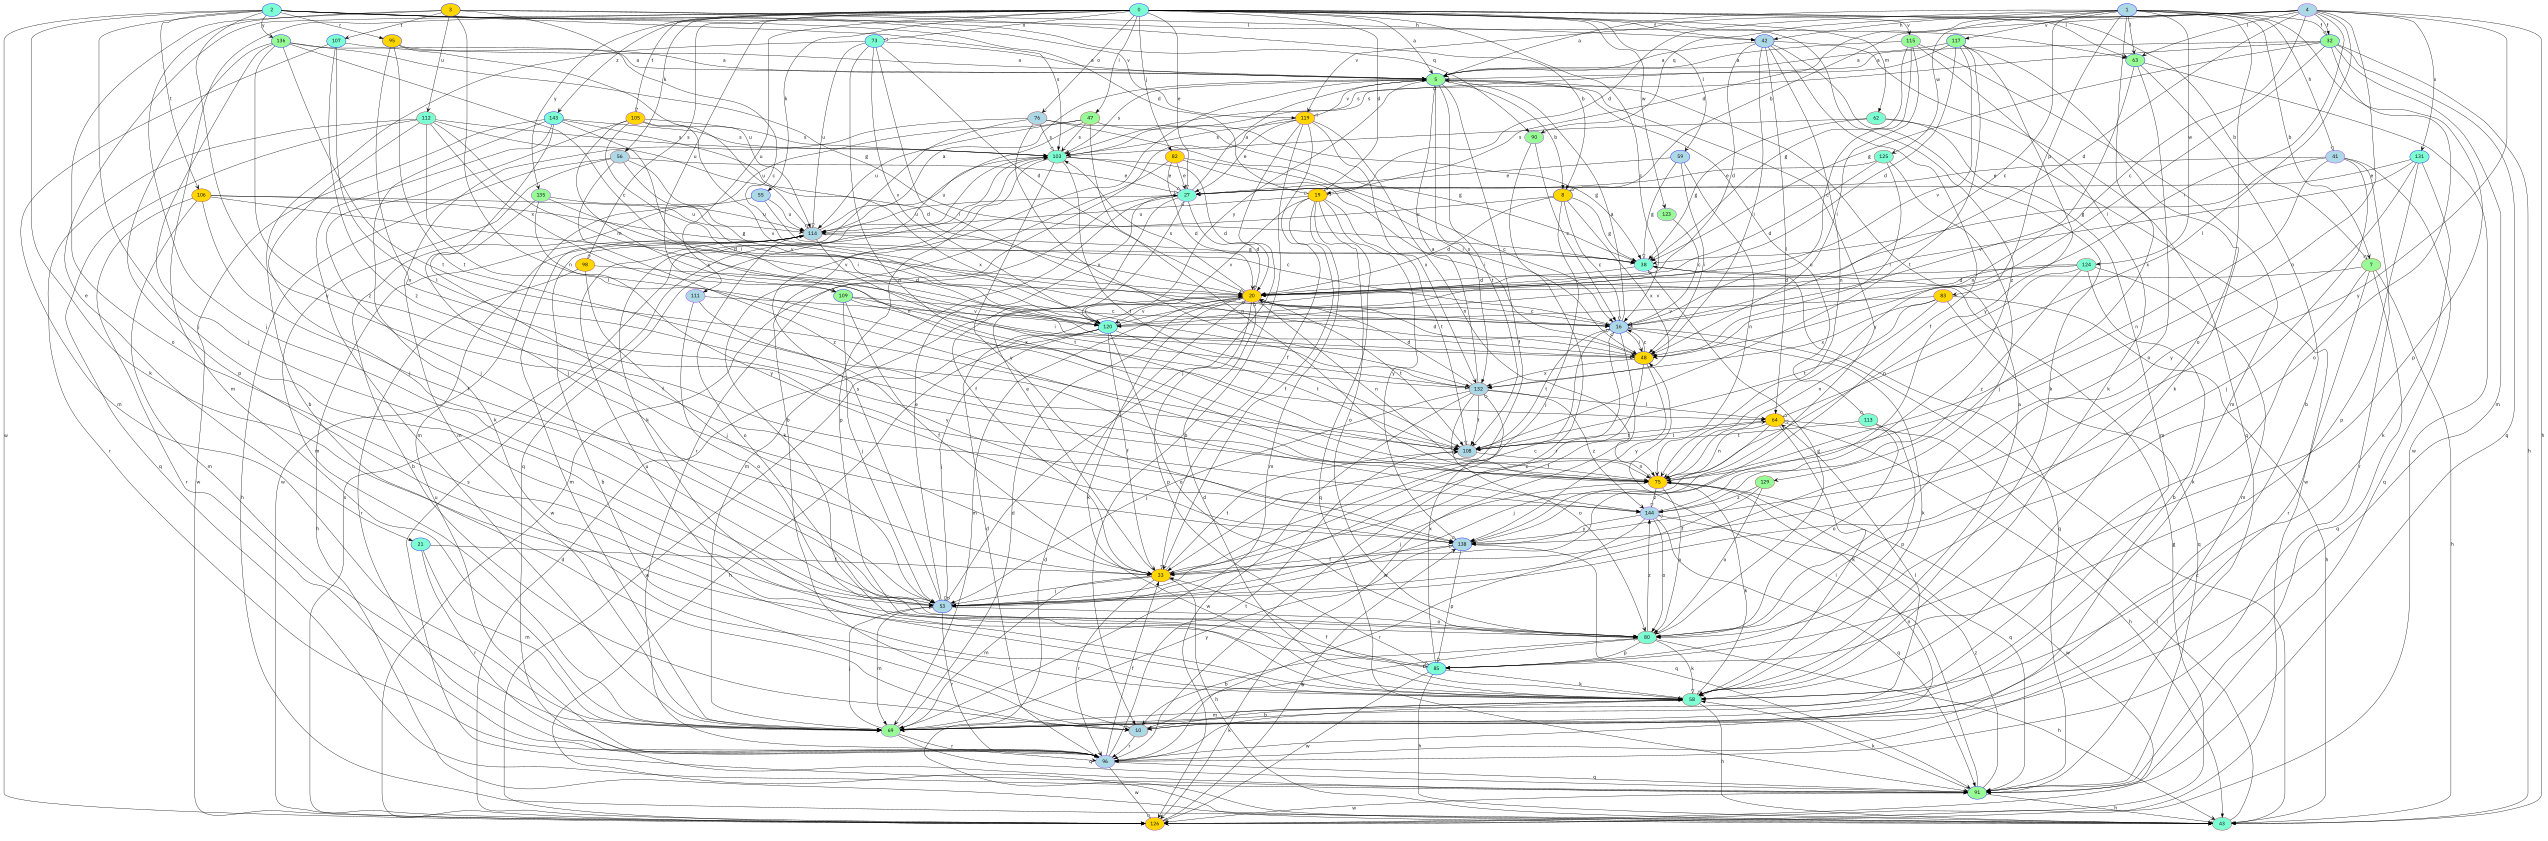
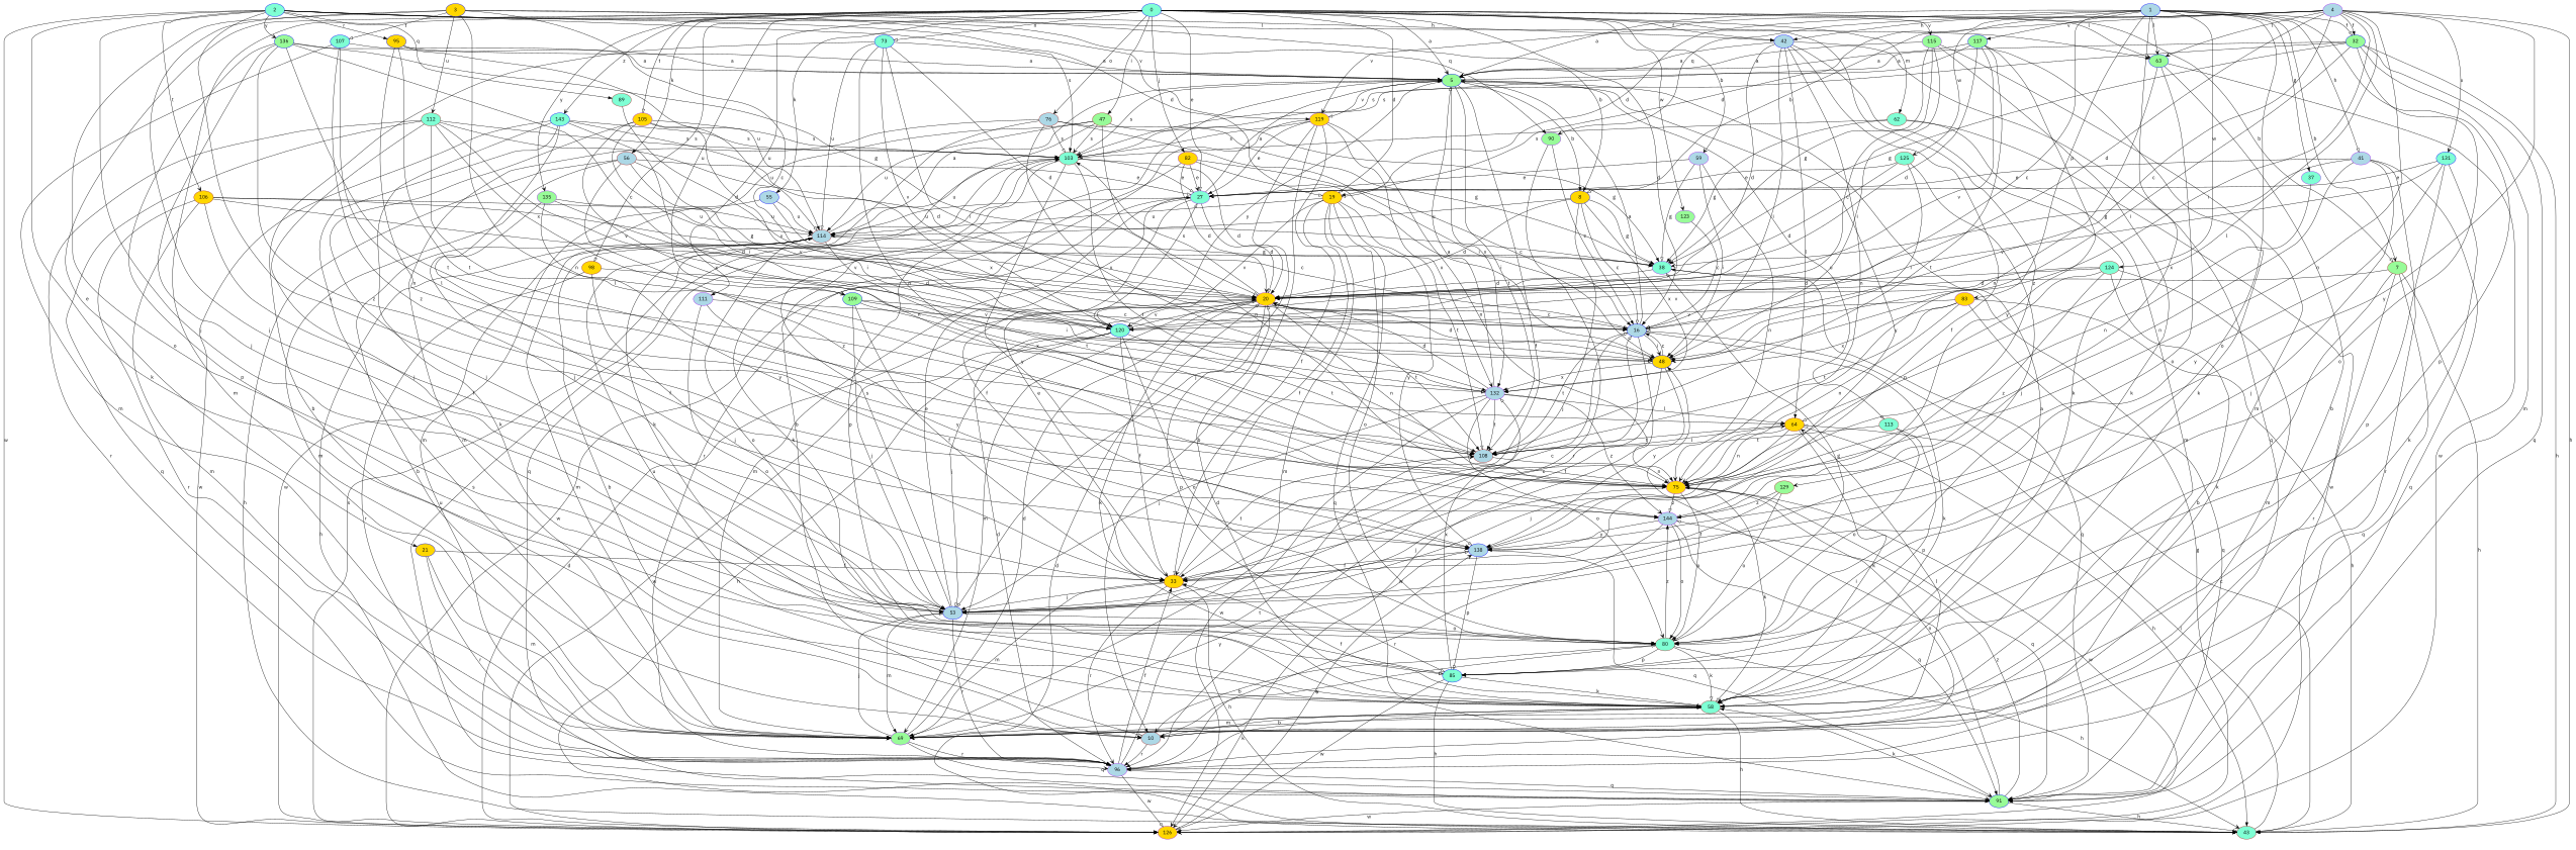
  strict digraph {
    fontname="IBM Plex Sans"
    node [color=blue fillcolor=aquamarine fontname="IBM Plex Sans" style=filled]
    edge [arrowhead=vee fontname="IBM Plex Sans"]
    5 [fillcolor=palegreen]
    0
    7 [color=brown fillcolor=palegreen]
    16 [fillcolor=lightblue]
    19 [color=brown fillcolor=gold]
-   21
+   21 [fillcolor=gold]
    27 [color=purple]
    47 [color=brown fillcolor=palegreen]
    n9 [color=purple fillcolor=gold label=82]
    55 [fillcolor=lightblue]
    56 [color=brown fillcolor=lightblue]
-   59 [fillcolor=lightblue]
+   59 [color=purple fillcolor=lightblue]
    63 [fillcolor=palegreen]
    n14 [color=brown label=62]
    69 [color=purple fillcolor=palegreen]
    73
    76 [color=brown fillcolor=lightblue]
    98 [color=brown fillcolor=gold]
    105 [color=purple fillcolor=gold]
    109 [fillcolor=palegreen]
    111 [color=purple fillcolor=lightblue]
    115 [color=purple fillcolor=palegreen]
    123 [color=purple fillcolor=palegreen]
    135 [color=purple fillcolor=palegreen]
    143
    144 [color=purple fillcolor=lightblue]
    42 [fillcolor=lightblue]
    103 [color=brown]
    119 [color=purple fillcolor=gold]
    138 [fillcolor=lightblue]
    8 [fillcolor=gold]
    10 [color=brown fillcolor=lightblue]
    33 [color=brown fillcolor=gold]
    108 [color=brown fillcolor=lightblue]
    113 [color=brown]
    120
-   132 [color=brown fillcolor=lightblue]
+   132 [color=purple fillcolor=lightblue]
    58 [color=brown]
    20 [color=purple fillcolor=gold]
    43 [color=brown]
    91 [fillcolor=palegreen]
    96 [color=purple fillcolor=lightblue]
    126 [color=purple fillcolor=gold]
    48 [fillcolor=gold]
    80 [color=brown]
    114 [color=brown fillcolor=lightblue]
    32 [fillcolor=palegreen]
    38 [color=purple]
    75 [color=purple fillcolor=gold]
    53 [fillcolor=lightblue]
    64 [color=brown fillcolor=gold]
    1 [fillcolor=lightblue]
+   37 [color=purple]
    41 [color=purple fillcolor=lightblue]
    83 [color=purple fillcolor=gold]
    85
    117 [fillcolor=palegreen]
    124 [color=brown]
    125 [color=brown]
    129 [color=brown fillcolor=palegreen]
    2
+   89 [color=brown]
    90 [color=purple fillcolor=palegreen]
    95 [fillcolor=gold]
    106 [color=brown fillcolor=gold]
    136 [fillcolor=palegreen]
    3 [fillcolor=gold]
    107
    112 [color=brown]
    4 [color=purple fillcolor=lightblue]
    131
    5 -> 103 [arrowhead=onormal label=s]
    5 -> 119 [arrowhead=onormal label=v]
    5 -> 138 [label=y]
    5 -> 8 [arrowhead=normal label=b]
    5 -> 10 [arrowhead=onormal label=b]
    5 -> 33 [arrowhead=normal label=f]
    5 -> 108 [label=t]
    5 -> 113 [arrowhead=onormal label=u]
    5 -> 120 [arrowhead=onormal label=y]
    5 -> 132 [arrowhead=normal label=x]
    0 -> 5 [label=a]
    0 -> 7 [arrowhead=onormal label=b]
-   0 -> 16 [arrowhead=normal label=c]
+   0 -> 16 [arrowhead=normal label=d]
    0 -> 19 [arrowhead=onormal label=d]
    0 -> 21 [arrowhead=normal label=e]
    0 -> 27 [arrowhead=onormal label=e]
    0 -> 47 [arrowhead=normal label=i]
    0 -> n9 [arrowhead=normal label=j]
    0 -> 55 [arrowhead=normal label=k]
    0 -> 56 [arrowhead=normal label=k]
-   0 -> 59 [label=l]
+   0 -> 59 [label=b]
    0 -> 63 [label=l]
    0 -> n14 [arrowhead=normal label=m]
    0 -> 69 [label=m]
    0 -> 73 [arrowhead=onormal label=n]
    0 -> 76 [label=o]
    0 -> 98 [arrowhead=onormal label=s]
    0 -> 105 [arrowhead=onormal label=t]
    0 -> 109 [arrowhead=onormal label=u]
    0 -> 111 [arrowhead=normal label=u]
    0 -> 115 [label=v]
    0 -> 123 [label=w]
    0 -> 135 [label=y]
    0 -> 143 [label=z]
    0 -> 144 [arrowhead=onormal label=z]
    0 -> 42 [arrowhead=normal label=f]
    7 -> 58 [arrowhead=normal label=k]
    7 -> 20 [arrowhead=onormal label=d]
    7 -> 43 [arrowhead=normal label=h]
    7 -> 91 [label=q]
    7 -> 96 [arrowhead=onormal label=r]
    16 -> 5 [arrowhead=onormal label=a]
    16 -> 108 [label=t]
    16 -> 58 [label=k]
    16 -> 126 [label=w]
    16 -> 48 [label=i]
    19 -> 69 [arrowhead=normal label=m]
    19 -> 138 [arrowhead=onormal label=y]
    19 -> 33 [label=f]
    19 -> 108 [arrowhead=onormal label=t]
    19 -> 120 [arrowhead=onormal label=v]
    19 -> 91 [label=q]
    19 -> 80 [arrowhead=onormal label=o]
    19 -> 114 [label=u]
    21 -> 69 [label=m]
    21 -> 33 [arrowhead=normal label=f]
    21 -> 96 [arrowhead=onormal label=r]
    27 -> 5 [arrowhead=normal label=a]
    27 -> 69 [arrowhead=normal label=m]
    27 -> 33 [label=f]
    27 -> 20 [arrowhead=onormal label=d]
    27 -> 126 [label=w]
    27 -> 114 [arrowhead=normal label=u]
    47 -> 103 [label=s]
    47 -> 91 [label=q]
    47 -> 126 [arrowhead=normal label=w]
    47 -> 114 [arrowhead=normal label=u]
    47 -> 38 [arrowhead=normal label=g]
    47 -> 75 [label=n]
    n9 -> 16 [arrowhead=normal label=c]
    n9 -> 27 [label=e]
    n9 -> 58 [arrowhead=onormal label=k]
    n9 -> 20 [label=d]
    n9 -> 48 [label=i]
    55 -> 16 [arrowhead=onormal label=c]
    55 -> 10 [arrowhead=onormal label=b]
    55 -> 114 [arrowhead=normal label=u]
    56 -> 27 [arrowhead=onormal label=e]
    56 -> 69 [arrowhead=onormal label=m]
    56 -> 144 [arrowhead=normal label=z]
    56 -> 120 [arrowhead=onormal label=v]
    56 -> 43 [label=h]
    56 -> 48 [arrowhead=onormal label=i]
    59 -> 27 [arrowhead=onormal label=e]
    59 -> 48 [arrowhead=normal label=i]
    59 -> 38 [arrowhead=onormal label=g]
    59 -> 75 [label=n]
    63 -> 10 [arrowhead=onormal label=b]
    63 -> 126 [label=w]
    63 -> 80 [arrowhead=onormal label=o]
    63 -> 75 [label=n]
    n14 -> 69 [label=m]
    n14 -> 103 [arrowhead=onormal label=s]
    n14 -> 126 [label=w]
    n14 -> 38 [arrowhead=normal label=g]
    69 -> 138 [arrowhead=onormal label=y]
    69 -> 20 [arrowhead=onormal label=d]
    69 -> 91 [arrowhead=normal label=q]
    69 -> 96 [label=r]
    69 -> 53 [arrowhead=onormal label=j]
    69 -> 64 [label=l]
    73 -> 5 [arrowhead=normal label=a]
    73 -> 10 [label=b]
    73 -> 120 [arrowhead=onormal label=v]
    73 -> 20 [arrowhead=onormal label=d]
    73 -> 48 [label=i]
    73 -> 114 [arrowhead=onormal label=u]
    73 -> 75 [label=n]
    76 -> 69 [label=m]
    76 -> 103 [arrowhead=onormal label=s]
    76 -> 132 [arrowhead=normal label=x]
    76 -> 58 [arrowhead=normal label=k]
    76 -> 48 [label=i]
    76 -> 38 [label=g]
    98 -> 20 [arrowhead=onormal label=d]
    98 -> 96 [arrowhead=normal label=r]
    98 -> 53 [label=j]
    105 -> 103 [arrowhead=normal label=s]
    105 -> 120 [label=v]
    105 -> 132 [arrowhead=onormal label=x]
    105 -> 48 [arrowhead=onormal label=i]
    105 -> 114 [arrowhead=onormal label=u]
    105 -> 53 [arrowhead=onormal label=j]
    109 -> 16 [arrowhead=onormal label=c]
    109 -> 33 [arrowhead=onormal label=f]
    109 -> 132 [arrowhead=onormal label=x]
    109 -> 48 [arrowhead=onormal label=i]
    109 -> 53 [label=j]
    111 -> 138 [arrowhead=normal label=y]
    111 -> 120 [arrowhead=normal label=v]
    111 -> 80 [label=o]
    115 -> 5 [label=a]
    115 -> 16 [arrowhead=onormal label=c]
    115 -> 69 [arrowhead=onormal label=m]
    115 -> 58 [label=k]
    115 -> 48 [label=i]
    115 -> 38 [label=g]
    123 -> 16 [arrowhead=onormal label=c]
    135 -> 138 [label=y]
    135 -> 33 [label=f]
    135 -> 120 [arrowhead=onormal label=v]
    135 -> 114 [arrowhead=normal label=u]
    143 -> 69 [label=m]
    143 -> 103 [arrowhead=onormal label=s]
    143 -> 132 [arrowhead=onormal label=x]
    143 -> 58 [arrowhead=normal label=k]
    143 -> 126 [label=w]
    143 -> 75 [arrowhead=onormal label=n]
    143 -> 53 [arrowhead=normal label=j]
    144 -> 138 [arrowhead=normal label=y]
    144 -> 91 [arrowhead=normal label=q]
    144 -> 96 [arrowhead=normal label=r]
    144 -> 80 [arrowhead=normal label=o]
    42 -> 5 [label=a]
    42 -> 33 [arrowhead=normal label=f]
    42 -> 58 [label=k]
    42 -> 20 [arrowhead=normal label=d]
    42 -> 91 [arrowhead=normal label=q]
    42 -> 48 [arrowhead=normal label=i]
    42 -> 75 [label=n]
    42 -> 64 [arrowhead=normal label=l]
    103 -> 27 [arrowhead=onormal label=e]
    103 -> 138 [label=y]
    103 -> 108 [arrowhead=normal label=t]
    103 -> 20 [arrowhead=normal label=d]
    103 -> 114 [arrowhead=normal label=u]
    103 -> 85 [arrowhead=onormal label=p]
    119 -> 27 [arrowhead=normal label=e]
    119 -> 103 [label=s]
    119 -> 10 [arrowhead=normal label=b]
    119 -> 33 [arrowhead=onormal label=f]
    119 -> 132 [label=x]
    119 -> 96 [arrowhead=normal label=r]
    119 -> 75 [arrowhead=normal label=n]
    119 -> 53 [arrowhead=onormal label=j]
    138 -> 33 [arrowhead=normal label=f]
    138 -> 91 [label=q]
    138 -> 85 [arrowhead=onormal label=p]
    8 -> 16 [arrowhead=onormal label=c]
    8 -> 132 [label=x]
    8 -> 20 [arrowhead=normal label=d]
    8 -> 114 [label=u]
    8 -> 38 [arrowhead=normal label=g]
    8 -> 53 [arrowhead=onormal label=j]
    10 -> 96 [arrowhead=normal label=r]
    10 -> 80 [arrowhead=onormal label=o]
    33 -> 16 [arrowhead=onormal label=c]
    33 -> 27 [arrowhead=onormal label=e]
    33 -> 69 [arrowhead=onormal label=m]
    33 -> 108 [label=t]
    33 -> 43 [label=h]
    33 -> 96 [label=r]
    33 -> 53 [arrowhead=onormal label=j]
    108 -> 75 [arrowhead=onormal label=n]
    108 -> 64 [label=l]
    113 -> 108 [arrowhead=normal label=t]
    113 -> 80 [arrowhead=onormal label=o]
    113 -> 85 [label=p]
    120 -> 33 [label=f]
    120 -> 108 [label=t]
    120 -> 43 [arrowhead=normal label=h]
    120 -> 126 [arrowhead=onormal label=w]
    120 -> 80 [arrowhead=normal label=o]
    120 -> 53 [arrowhead=onormal label=j]
    132 -> 5 [arrowhead=onormal label=a]
    132 -> 144 [label=z]
    132 -> 108 [arrowhead=normal label=t]
    132 -> 20 [label=d]
    132 -> 126 [label=w]
    132 -> 80 [label=o]
    132 -> 53 [arrowhead=normal label=j]
    132 -> 64 [label=l]
    58 -> 5 [label=a]
    58 -> 69 [label=m]
    58 -> 10 [label=b]
    58 -> 33 [arrowhead=normal label=f]
    58 -> 20 [arrowhead=onormal label=d]
    58 -> 43 [arrowhead=onormal label=h]
    58 -> 114 [arrowhead=normal label=u]
    20 -> 16 [arrowhead=normal label=c]
    20 -> 69 [label=m]
    20 -> 103 [arrowhead=normal label=s]
    20 -> 108 [arrowhead=normal label=t]
    20 -> 120 [label=v]
    20 -> 58 [label=k]
    20 -> 75 [arrowhead=normal label=n]
    20 -> 85 [arrowhead=onormal label=p]
    43 -> 16 [arrowhead=onormal label=c]
    43 -> 20 [arrowhead=onormal label=d]
    43 -> 64 [arrowhead=onormal label=l]
    91 -> 144 [arrowhead=onormal label=z]
    91 -> 103 [label=s]
    91 -> 58 [arrowhead=normal label=k]
    91 -> 43 [arrowhead=onormal label=h]
    91 -> 126 [arrowhead=normal label=w]
    91 -> 48 [arrowhead=normal label=i]
    96 -> 33 [arrowhead=normal label=f]
    96 -> 108 [label=t]
    96 -> 58 [arrowhead=normal label=k]
    96 -> 20 [label=d]
    96 -> 91 [label=q]
    96 -> 126 [arrowhead=onormal label=w]
    96 -> 114 [arrowhead=onormal label=u]
    96 -> 75 [arrowhead=normal label=n]
    126 -> 103 [label=s]
    126 -> 138 [label=y]
    126 -> 20 [arrowhead=normal label=d]
    126 -> 38 [arrowhead=normal label=g]
    48 -> 16 [arrowhead=normal label=c]
    48 -> 138 [arrowhead=normal label=y]
    48 -> 33 [label=f]
    48 -> 132 [arrowhead=normal label=x]
    48 -> 20 [label=d]
    80 -> 144 [arrowhead=normal label=z]
    80 -> 10 [label=b]
    80 -> 58 [arrowhead=onormal label=k]
    80 -> 43 [label=h]
    80 -> 38 [arrowhead=onormal label=g]
    80 -> 85 [arrowhead=onormal label=p]
    114 -> 5 [arrowhead=onormal label=a]
    114 -> 69 [label=m]
    114 -> 10 [label=b]
    114 -> 108 [label=t]
    114 -> 43 [arrowhead=onormal label=h]
    114 -> 80 [arrowhead=normal label=o]
    114 -> 38 [arrowhead=normal label=g]
    32 -> 5 [arrowhead=onormal label=a]
    32 -> 69 [label=m]
    32 -> 103 [label=s]
    32 -> 43 [arrowhead=normal label=h]
    32 -> 91 [arrowhead=onormal label=q]
    32 -> 48 [label=i]
    32 -> 80 [arrowhead=normal label=o]
    32 -> 38 [arrowhead=normal label=g]
    38 -> 20 [label=d]
    38 -> 91 [label=q]
    75 -> 144 [arrowhead=onormal label=z]
    75 -> 58 [arrowhead=onormal label=k]
    75 -> 91 [label=q]
    75 -> 126 [label=w]
    75 -> 80 [arrowhead=normal label=o]
    75 -> 53 [arrowhead=normal label=j]
    53 -> 16 [arrowhead=onormal label=c]
    53 -> 27 [arrowhead=normal label=e]
    53 -> 69 [arrowhead=normal label=m]
    53 -> 103 [label=s]
    53 -> 96 [label=r]
    53 -> 80 [arrowhead=normal label=o]
    64 -> 108 [label=t]
    64 -> 58 [label=k]
    64 -> 43 [arrowhead=normal label=h]
    64 -> 75 [arrowhead=normal label=n]
    64 -> 53 [arrowhead=normal label=j]
    1 -> 5 [label=a]
    1 -> 7 [label=b]
    1 -> 16 [arrowhead=onormal label=c]
    1 -> 19 [arrowhead=onormal label=d]
    1 -> 63 [label=l]
    1 -> 42 [arrowhead=normal label=h]
    1 -> 80 [arrowhead=normal label=o]
    1 -> 32 [arrowhead=onormal label=f]
+   1 -> 37 [arrowhead=normal label=g]
    1 -> 41 [arrowhead=onormal label=h]
    1 -> 83 [label=p]
    1 -> 85 [arrowhead=normal label=p]
    1 -> 117 [arrowhead=normal label=v]
    1 -> 124 [arrowhead=normal label=w]
    1 -> 125 [label=w]
    1 -> 129 [label=x]
+   37 -> 75 [label=n]
    41 -> 27 [arrowhead=onormal label=e]
    41 -> 91 [label=q]
    41 -> 96 [label=r]
    41 -> 38 [label=g]
    41 -> 75 [label=n]
    41 -> 53 [label=j]
    83 -> 108 [arrowhead=normal label=t]
    83 -> 120 [arrowhead=normal label=v]
    83 -> 132 [arrowhead=normal label=x]
    83 -> 43 [arrowhead=onormal label=h]
    83 -> 91 [arrowhead=normal label=q]
    83 -> 75 [arrowhead=normal label=n]
    85 -> 132 [arrowhead=onormal label=x]
    85 -> 58 [arrowhead=onormal label=k]
    85 -> 43 [label=h]
    85 -> 126 [arrowhead=onormal label=w]
    117 -> 5 [label=a]
    117 -> 103 [label=s]
    117 -> 138 [arrowhead=onormal label=y]
    117 -> 108 [arrowhead=normal label=t]
    117 -> 120 [arrowhead=onormal label=v]
    117 -> 58 [arrowhead=normal label=k]
    117 -> 20 [arrowhead=normal label=d]
    124 -> 69 [label=m]
    124 -> 144 [arrowhead=onormal label=z]
    124 -> 10 [label=b]
    124 -> 120 [arrowhead=onormal label=v]
    124 -> 20 [label=d]
    124 -> 75 [arrowhead=onormal label=n]
    125 -> 27 [label=e]
    125 -> 20 [arrowhead=onormal label=d]
    125 -> 48 [label=i]
    125 -> 53 [arrowhead=normal label=j]
    129 -> 144 [arrowhead=normal label=z]
    129 -> 33 [label=f]
    129 -> 80 [label=o]
    2 -> 19 [arrowhead=onormal label=d]
    2 -> 63 [arrowhead=normal label=l]
    2 -> 103 [arrowhead=normal label=s]
    2 -> 119 [arrowhead=normal label=v]
    2 -> 138 [label=y]
    2 -> 58 [arrowhead=onormal label=k]
    2 -> 126 [arrowhead=normal label=w]
    2 -> 53 [label=j]
+   2 -> 89 [arrowhead=normal label=q]
    2 -> 90 [arrowhead=normal label=q]
    2 -> 95 [arrowhead=normal label=r]
    2 -> 106 [label=t]
    2 -> 136 [label=y]
+   89 -> 20 [arrowhead=normal label=d]
    90 -> 16 [arrowhead=normal label=c]
    90 -> 96 [arrowhead=normal label=r]
    95 -> 5 [label=a]
    95 -> 108 [arrowhead=normal label=t]
    95 -> 114 [arrowhead=normal label=u]
    95 -> 75 [label=n]
    106 -> 69 [arrowhead=onormal label=m]
    106 -> 33 [arrowhead=onormal label=f]
    106 -> 20 [arrowhead=normal label=d]
    106 -> 96 [arrowhead=onormal label=r]
    106 -> 114 [label=u]
    106 -> 38 [arrowhead=onormal label=g]
    136 -> 5 [label=a]
    136 -> 16 [arrowhead=normal label=c]
    136 -> 144 [arrowhead=onormal label=z]
    136 -> 108 [arrowhead=onormal label=t]
    136 -> 38 [label=g]
    136 -> 53 [arrowhead=normal label=j]
    136 -> 85 [arrowhead=onormal label=p]
    3 -> 16 [label=c]
    3 -> 42 [arrowhead=normal label=h]
    3 -> 8 [arrowhead=normal label=b]
    3 -> 80 [arrowhead=normal label=o]
    3 -> 75 [label=n]
    3 -> 53 [label=j]
-   3 -> 107 [label=t]
+   3 -> 107 [arrowhead=onormal label=t]
    3 -> 112 [label=u]
    107 -> 5 [arrowhead=onormal label=a]
    107 -> 69 [arrowhead=normal label=m]
    107 -> 144 [label=z]
    107 -> 75 [arrowhead=onormal label=l]
    112 -> 109 [label=x]
    112 -> 103 [label=s]
-   112 -> 120 [arrowhead=normal label=m]
+   112 -> 120 [arrowhead=normal label=v]
    112 -> 20 [arrowhead=normal label=d]
    112 -> 91 [arrowhead=normal label=q]
    112 -> 96 [arrowhead=normal label=r]
    112 -> 53 [arrowhead=onormal label=j]
    112 -> 64 [arrowhead=normal label=l]
    4 -> 16 [arrowhead=onormal label=c]
    4 -> 19 [arrowhead=normal label=d]
    4 -> 63 [label=l]
    4 -> 119 [label=v]
    4 -> 138 [arrowhead=normal label=y]
    4 -> 8 [arrowhead=onormal label=b]
    4 -> 20 [arrowhead=onormal label=d]
    4 -> 43 [arrowhead=onormal label=h]
    4 -> 48 [arrowhead=normal label=i]
    4 -> 32 [arrowhead=normal label=f]
    4 -> 75 [label=n]
    4 -> 64 [arrowhead=onormal label=l]
    4 -> 90 [label=q]
    4 -> 131 [label=x]
    131 -> 27 [label=e]
    131 -> 138 [arrowhead=normal label=y]
    131 -> 120 [arrowhead=onormal label=v]
    131 -> 58 [arrowhead=onormal label=k]
    131 -> 85 [arrowhead=onormal label=p]
  }
